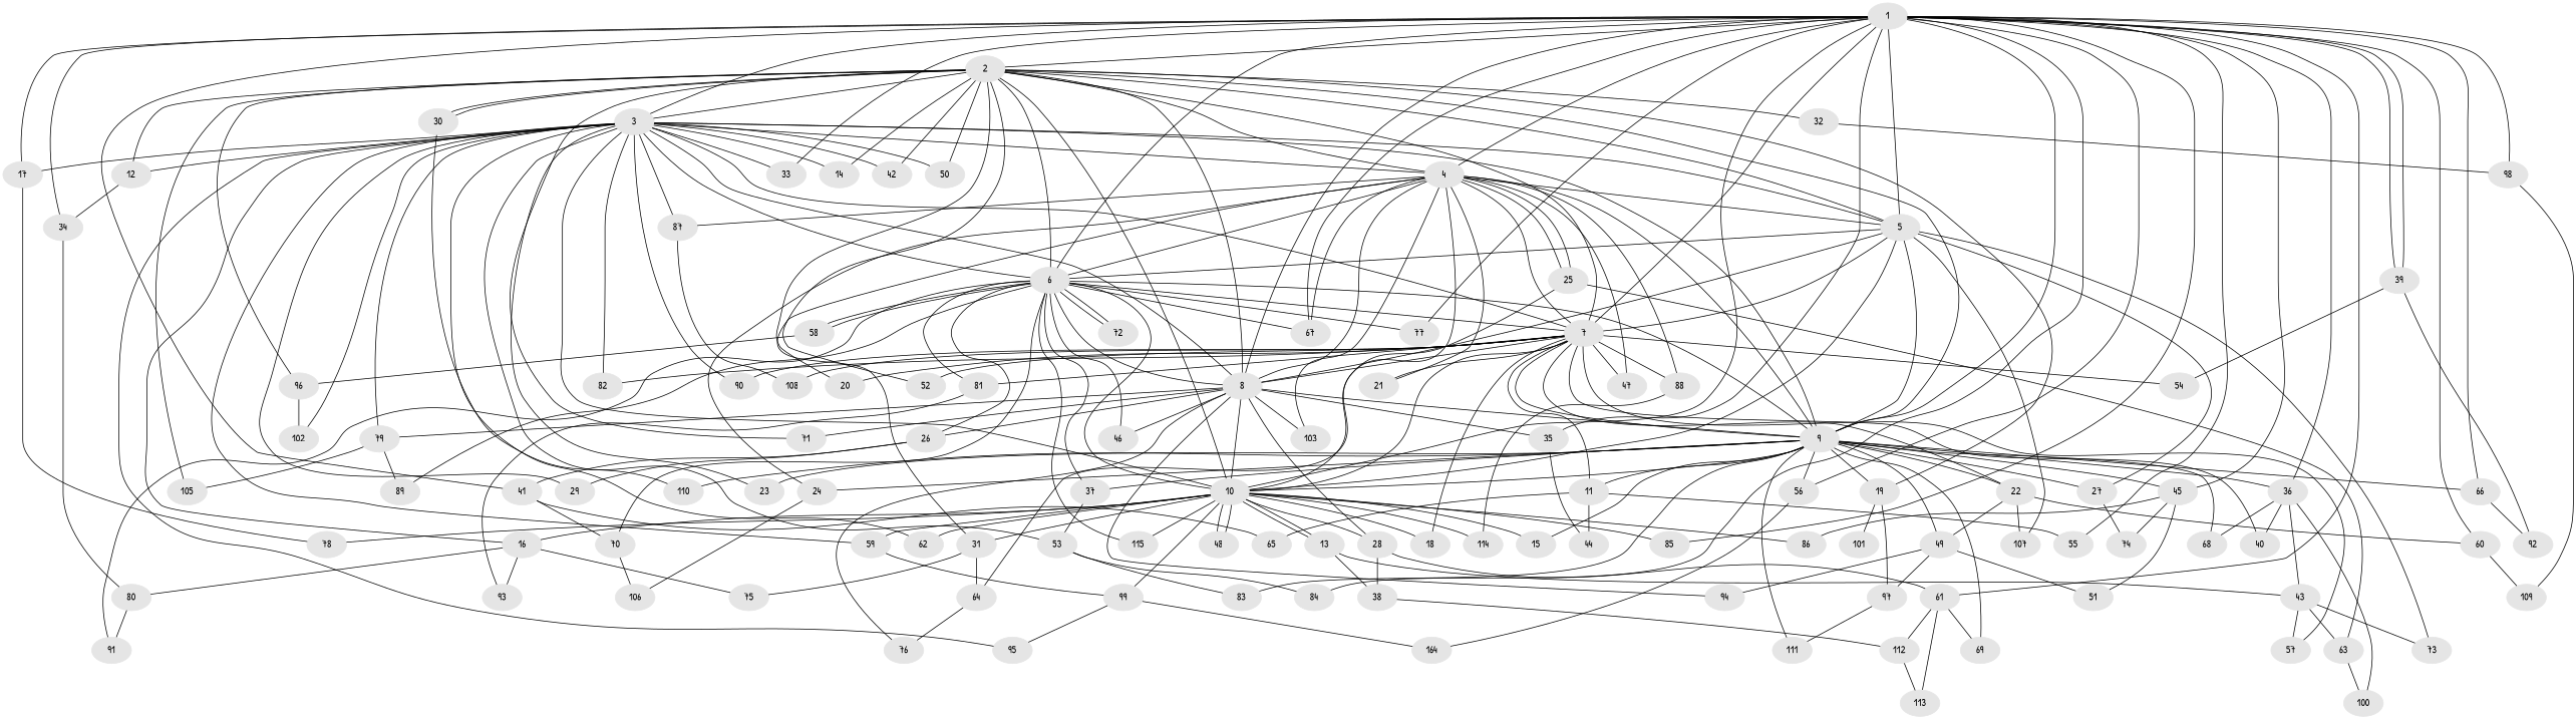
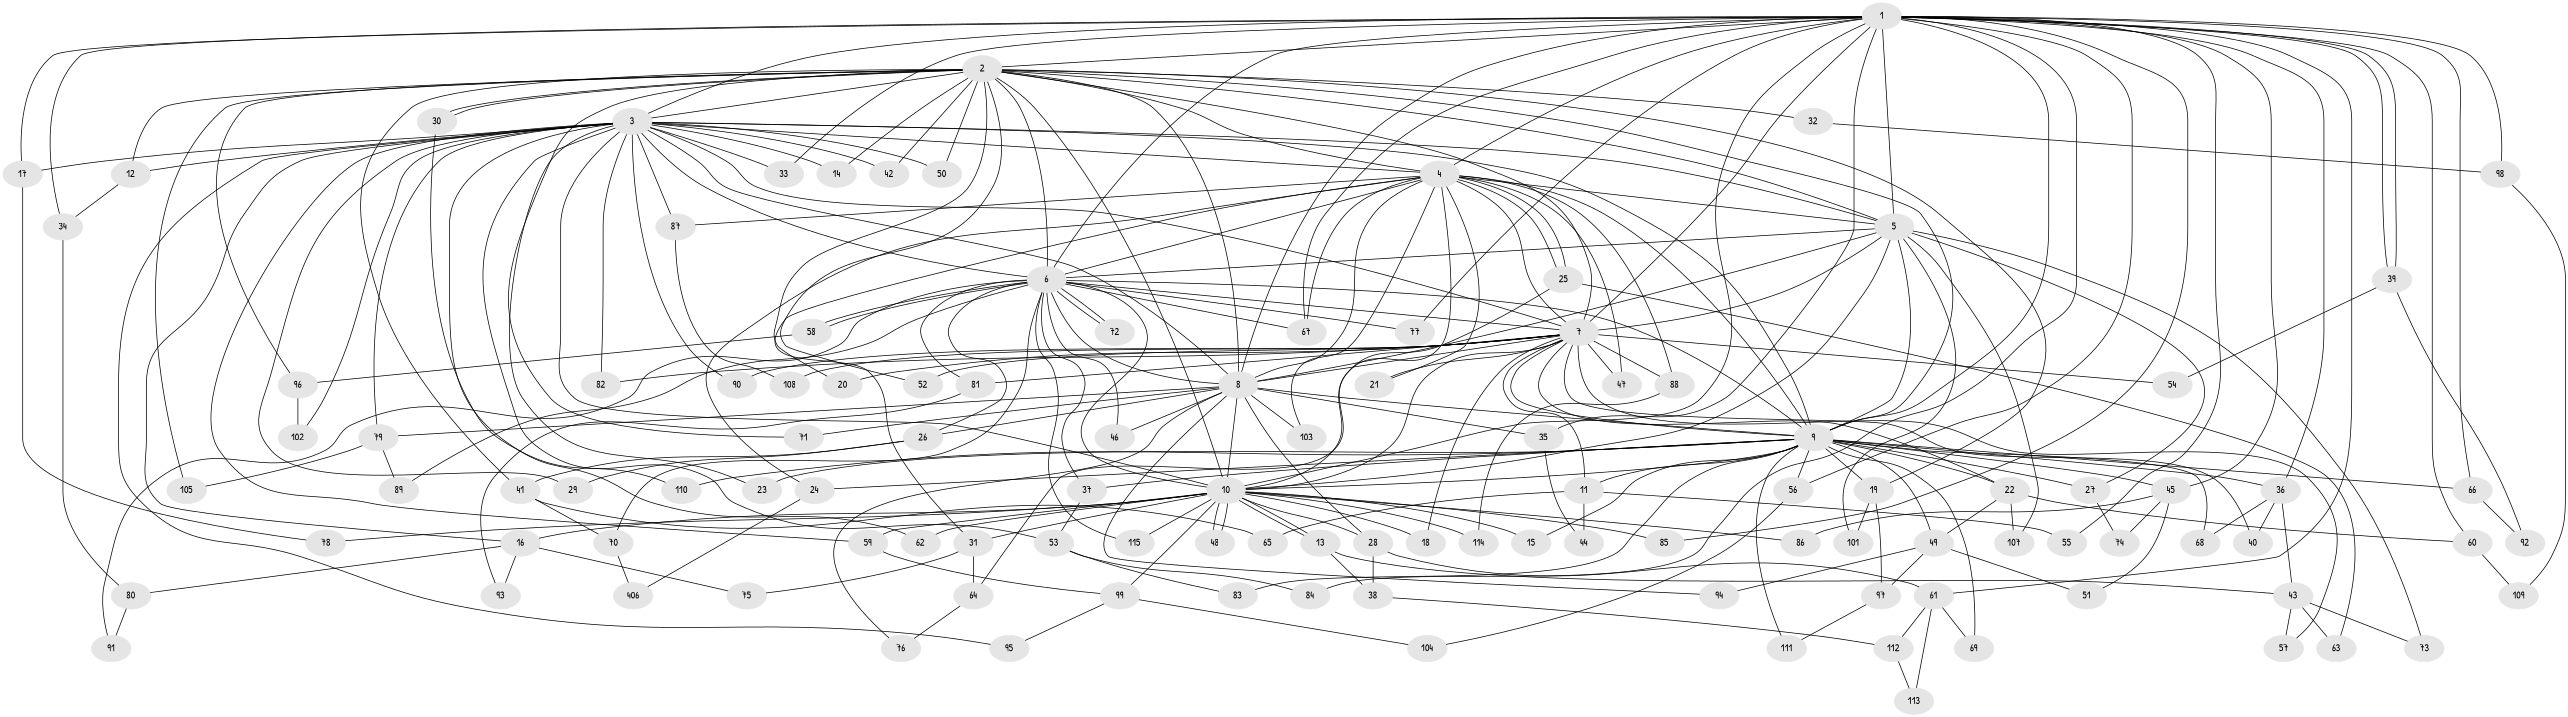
  graph {
    fontname="Patrick Hand"
    node [color=gray90 fontname="Patrick Hand" style=filled]
    edge [fontname="Patrick Hand"]
    1
    2
    3
    4
    5
    6
    7
    8
    9
    10
    17
    33
    34
    35
    36
    39
    41
    45
    55
    56
    60
    61
    66
    67
    77
    84
    85
    98
    12
    14
    19
    20
    30
    32
    42
    50
    52
    71
    96
    105
    16
    23
    29
    53
    59
    62
    79
    82
    87
    90
    95
    102
    21
    24
    25
    31
    47
    88
    103
    27
    73
    101
    107
    26
    37
    46
    58
    70
    72
    81
    89
    91
    115
    11
    18
    22
    40
    54
    57
    108
    28
    76
    94
    15
    49
    68
    69
    83
    110
    111
    13
    48
    78
    86
    99
    114
    80
    44
    43
-   100
    92
    65
    74
    51
-   104 [label=164]
+   104
    109
    112
    113
    97
    75
    93
-   106
+   106 [label=406]
    63
    64
    38
    1 -- 2
    1 -- 3
    1 -- 4
    1 -- 5
    1 -- 6
    1 -- 7
    1 -- 8
    1 -- 9
    1 -- 10
    1 -- 17
    1 -- 33
    1 -- 34
    1 -- 35
    1 -- 36
    1 -- 39
    1 -- 39
-   1 -- 41
+   2 -- 41
    1 -- 45
    1 -- 55
    1 -- 56
    1 -- 60
    1 -- 61
    1 -- 66
    1 -- 67
    1 -- 77
    1 -- 84
    1 -- 85
    1 -- 98
    2 -- 3
    2 -- 4
    2 -- 5
    2 -- 6
    2 -- 7
    2 -- 8
    2 -- 9
    2 -- 10
    2 -- 12
    2 -- 14
    2 -- 19
    2 -- 20
    2 -- 30
    2 -- 30
    2 -- 32
    2 -- 42
    2 -- 50
    2 -- 52
    2 -- 71
    2 -- 96
    2 -- 105
    3 -- 4
    3 -- 5
    3 -- 6
    3 -- 7
    3 -- 8
    3 -- 9
    3 -- 10
    3 -- 17
    3 -- 33
    3 -- 12
    3 -- 14
    3 -- 42
    3 -- 50
    3 -- 16
    3 -- 23
    3 -- 29
    3 -- 53
    3 -- 59
    3 -- 62
    3 -- 79
    3 -- 82
    3 -- 87
    3 -- 90
    3 -- 95
    3 -- 102
    4 -- 5
    4 -- 6
    4 -- 7
    4 -- 8
    4 -- 9
    4 -- 10
    4 -- 67
    4 -- 87
    4 -- 21
    4 -- 24
    4 -- 25
    4 -- 25
    4 -- 31
    4 -- 47
    4 -- 88
    4 -- 103
    5 -- 6
    5 -- 7
    5 -- 8
    5 -- 9
    5 -- 10
    5 -- 27
    5 -- 73
+   5 -- 101
    5 -- 107
    6 -- 7
    6 -- 8
    6 -- 9
    6 -- 10
    6 -- 67
    6 -- 77
    6 -- 26
    6 -- 37
    6 -- 46
    6 -- 58
    6 -- 58
    6 -- 70
    6 -- 72
    6 -- 72
    6 -- 81
    6 -- 89
    6 -- 91
    6 -- 115
    7 -- 8
    7 -- 9
    7 -- 10
    7 -- 20
    7 -- 52
    7 -- 82
    7 -- 90
    7 -- 21
    7 -- 47
    7 -- 88
    7 -- 81
    7 -- 11
    7 -- 18
    7 -- 22
    7 -- 40
    7 -- 54
    7 -- 57
    7 -- 108
    8 -- 9
    8 -- 10
    8 -- 35
    8 -- 71
    8 -- 79
    8 -- 103
    8 -- 26
    8 -- 46
    8 -- 28
    8 -- 76
    8 -- 94
    9 -- 10
    9 -- 36
    9 -- 45
    9 -- 56
    9 -- 66
    9 -- 19
    9 -- 23
    9 -- 24
    9 -- 27
    9 -- 37
    9 -- 11
    9 -- 22
    9 -- 15
    9 -- 49
    9 -- 68
    9 -- 69
    9 -- 83
    9 -- 110
    9 -- 111
    10 -- 85
    10 -- 16
    10 -- 59
    10 -- 62
    10 -- 31
    10 -- 115
    10 -- 18
    10 -- 28
    10 -- 15
    10 -- 13
    10 -- 13
    10 -- 48
    10 -- 48
    10 -- 78
    10 -- 86
    10 -- 99
    10 -- 114
    17 -- 78
    34 -- 80
    35 -- 44
    36 -- 40
    36 -- 68
    36 -- 43
-   36 -- 100
    39 -- 54
    39 -- 92
    41 -- 70
    41 -- 65
    45 -- 86
    45 -- 74
    45 -- 51
    56 -- 104
    60 -- 109
    61 -- 69
    61 -- 112
    61 -- 113
    66 -- 92
    98 -- 109
    12 -- 34
    19 -- 101
    19 -- 97
    30 -- 110
    32 -- 98
    96 -- 102
    16 -- 80
    16 -- 75
    16 -- 93
    53 -- 84
    53 -- 83
    59 -- 99
    79 -- 105
    79 -- 89
    87 -- 108
    24 -- 106
    25 -- 63
    25 -- 64
    31 -- 75
    31 -- 64
    88 -- 114
    27 -- 74
    26 -- 41
    26 -- 29
    37 -- 53
    58 -- 96
    70 -- 106
    81 -- 93
    11 -- 55
    11 -- 44
    11 -- 65
    22 -- 60
    22 -- 107
    22 -- 49
    28 -- 61
    28 -- 38
    49 -- 94
    49 -- 51
    49 -- 97
    13 -- 43
    13 -- 38
    99 -- 95
    99 -- 104
    80 -- 91
    43 -- 73
    43 -- 57
    43 -- 63
    112 -- 113
    97 -- 111
-   63 -- 100
    64 -- 76
    38 -- 112
  }
